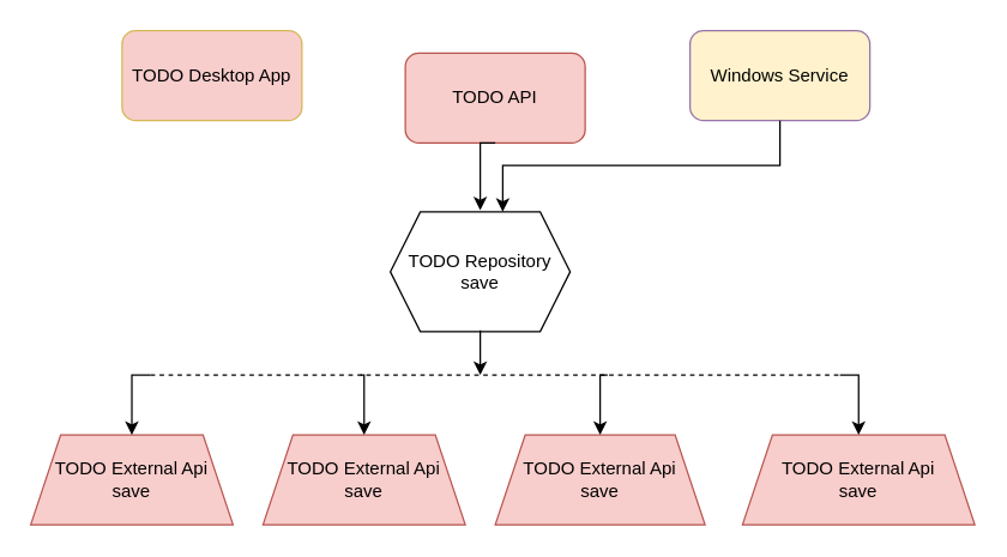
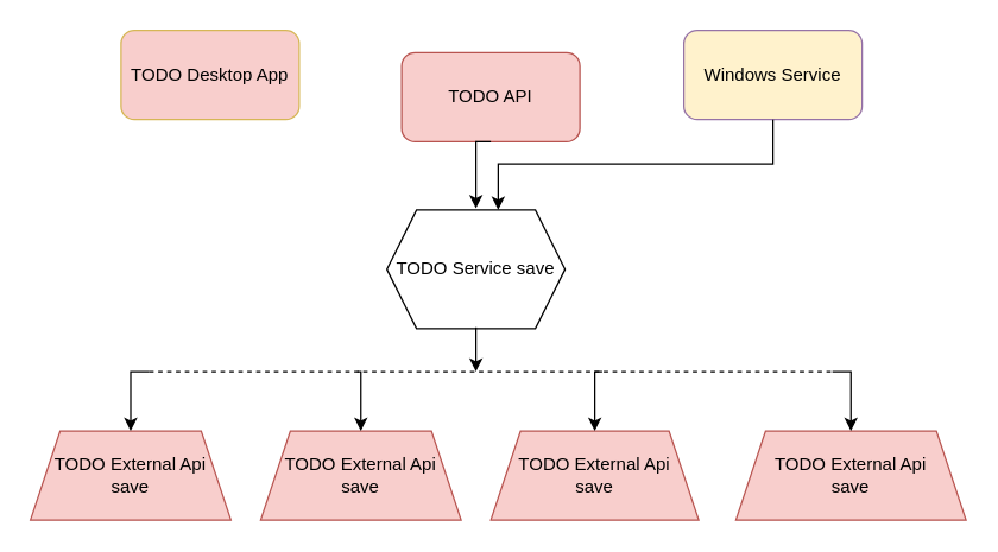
  <mxCell id="0" />
  <mxCell id="1" parent="0" />
  <mxCell id="2" value="Windows Service" style="rounded=1;whiteSpace=wrap;html=1;fillColor=#fff2cc;strokeColor=#9673a6;" vertex="1" parent="1"><mxGeometry x="460" y="20" width="120" height="60" as="geometry" /></mxCell>
  <mxCell id="3" value="TODO API" style="rounded=1;whiteSpace=wrap;html=1;fillColor=#f8cecc;strokeColor=#b85450;" vertex="1" parent="1"><mxGeometry x="270" y="35" width="120" height="60" as="geometry" /></mxCell>
  <mxCell id="4" value="TODO Desktop App" style="rounded=1;whiteSpace=wrap;html=1;fillColor=#f8cecc;strokeColor=#d6b656;" vertex="1" parent="1"><mxGeometry x="81" y="20" width="120" height="60" as="geometry" /></mxCell>
- <mxCell id="5" value="TODO Repository save" style="shape=hexagon;perimeter=hexagonPerimeter2;whiteSpace=wrap;html=1;fixedSize=1;" vertex="1" parent="1"><mxGeometry x="260" y="141" width="120" height="80" as="geometry" /></mxCell>
+ <mxCell id="5" value="TODO Service save" style="shape=hexagon;perimeter=hexagonPerimeter2;whiteSpace=wrap;html=1;fixedSize=1;" vertex="1" parent="1"><mxGeometry x="260" y="141" width="120" height="80" as="geometry" /></mxCell>
  <mxCell id="6" value="TODO External Api&lt;br&gt;save" style="shape=trapezoid;perimeter=trapezoidPerimeter;whiteSpace=wrap;html=1;fixedSize=1;fillColor=#f8cecc;strokeColor=#b85450;" vertex="1" parent="1"><mxGeometry x="20" y="290" width="135" height="60" as="geometry" /></mxCell>
  <mxCell id="7" value="&lt;span&gt;TODO External Api&lt;/span&gt;&lt;br&gt;&lt;span&gt;save&lt;/span&gt;" style="shape=trapezoid;perimeter=trapezoidPerimeter;whiteSpace=wrap;html=1;fixedSize=1;fillColor=#f8cecc;strokeColor=#b85450;" vertex="1" parent="1"><mxGeometry x="175" y="290" width="135" height="60" as="geometry" /></mxCell>
  <mxCell id="8" value="&lt;span&gt;TODO External Api&lt;/span&gt;&lt;br&gt;&lt;span&gt;save&lt;/span&gt;" style="shape=trapezoid;perimeter=trapezoidPerimeter;whiteSpace=wrap;html=1;fixedSize=1;fillColor=#f8cecc;strokeColor=#b85450;" vertex="1" parent="1"><mxGeometry x="330" y="290" width="140" height="60" as="geometry" /></mxCell>
  <mxCell id="9" value="&lt;span&gt;TODO External Api&lt;/span&gt;&lt;br&gt;&lt;span&gt;save&lt;/span&gt;" style="shape=trapezoid;perimeter=trapezoidPerimeter;whiteSpace=wrap;html=1;fixedSize=1;fillColor=#f8cecc;strokeColor=#b85450;" vertex="1" parent="1"><mxGeometry x="495" y="290" width="155" height="60" as="geometry" /></mxCell>
  <mxCell id="10" value="" style="edgeStyle=segmentEdgeStyle;endArrow=classic;html=1;rounded=0;exitX=0.5;exitY=1;exitDx=0;exitDy=0;" edge="1" parent="1" source="3"><mxGeometry width="50" height="50" relative="1" as="geometry"><mxPoint x="330" y="70" as="sourcePoint" /><mxPoint x="320" y="140" as="targetPoint" /></mxGeometry></mxCell>
  <mxCell id="11" value="" style="edgeStyle=segmentEdgeStyle;endArrow=classic;html=1;rounded=0;entryX=0.625;entryY=0;entryDx=0;entryDy=0;" edge="1" parent="1" target="5"><mxGeometry width="50" height="50" relative="1" as="geometry"><mxPoint x="520" y="80" as="sourcePoint" /><mxPoint x="550" y="30" as="targetPoint" /><Array as="points"><mxPoint x="520" y="110" /><mxPoint x="335" y="110" /></Array></mxGeometry></mxCell>
  <mxCell id="12" value="" style="endArrow=none;dashed=1;html=1;rounded=0;" edge="1" parent="1"><mxGeometry width="50" height="50" relative="1" as="geometry"><mxPoint x="100" y="250" as="sourcePoint" /><mxPoint x="560" y="250" as="targetPoint" /></mxGeometry></mxCell>
  <mxCell id="13" value="" style="edgeStyle=segmentEdgeStyle;endArrow=classic;html=1;rounded=0;entryX=0.5;entryY=0;entryDx=0;entryDy=0;" edge="1" parent="1" target="6"><mxGeometry width="50" height="50" relative="1" as="geometry"><mxPoint x="100" y="250" as="sourcePoint" /><mxPoint x="320" y="170" as="targetPoint" /></mxGeometry></mxCell>
  <mxCell id="14" value="" style="edgeStyle=segmentEdgeStyle;endArrow=classic;html=1;rounded=0;entryX=0.5;entryY=0;entryDx=0;entryDy=0;" edge="1" parent="1" target="7"><mxGeometry width="50" height="50" relative="1" as="geometry"><mxPoint x="240" y="250" as="sourcePoint" /><mxPoint x="270" y="230" as="targetPoint" /></mxGeometry></mxCell>
  <mxCell id="15" value="" style="edgeStyle=segmentEdgeStyle;endArrow=classic;html=1;rounded=0;entryX=0.5;entryY=0;entryDx=0;entryDy=0;" edge="1" parent="1" target="8"><mxGeometry width="50" height="50" relative="1" as="geometry"><mxPoint x="405" y="250" as="sourcePoint" /><mxPoint x="430" y="250" as="targetPoint" /></mxGeometry></mxCell>
  <mxCell id="16" value="" style="edgeStyle=segmentEdgeStyle;endArrow=classic;html=1;rounded=0;entryX=0.5;entryY=0;entryDx=0;entryDy=0;" edge="1" parent="1" target="9"><mxGeometry width="50" height="50" relative="1" as="geometry"><mxPoint x="560" y="250" as="sourcePoint" /><mxPoint x="580" y="250" as="targetPoint" /></mxGeometry></mxCell>
  <mxCell id="17" value="" style="edgeStyle=segmentEdgeStyle;endArrow=classic;html=1;rounded=0;" edge="1" parent="1"><mxGeometry width="50" height="50" relative="1" as="geometry"><mxPoint x="320" y="220" as="sourcePoint" /><mxPoint x="320" y="250" as="targetPoint" /></mxGeometry></mxCell>
  <mxCell id="18" value="" style="shape=image;verticalLabelPosition=bottom;labelBackgroundColor=default;verticalAlign=top;aspect=fixed;imageAspect=0;image=https://emp.neosofttech.com/assets/39f3a45f/assets/images/neosoft.svg;" vertex="1" parent="1"><mxGeometry x="460" y="189" width="119.5" height="32" as="geometry" /></mxCell>
